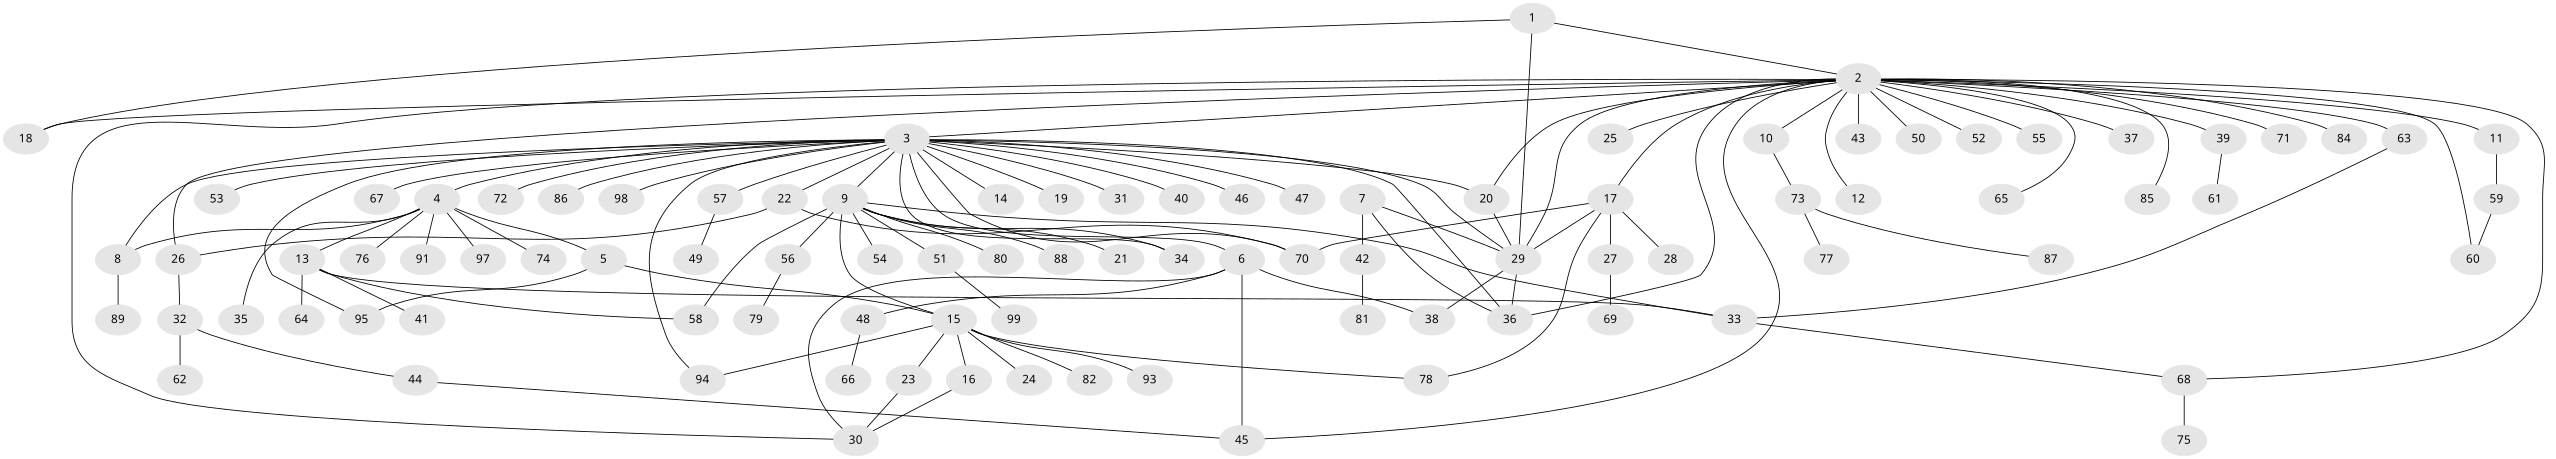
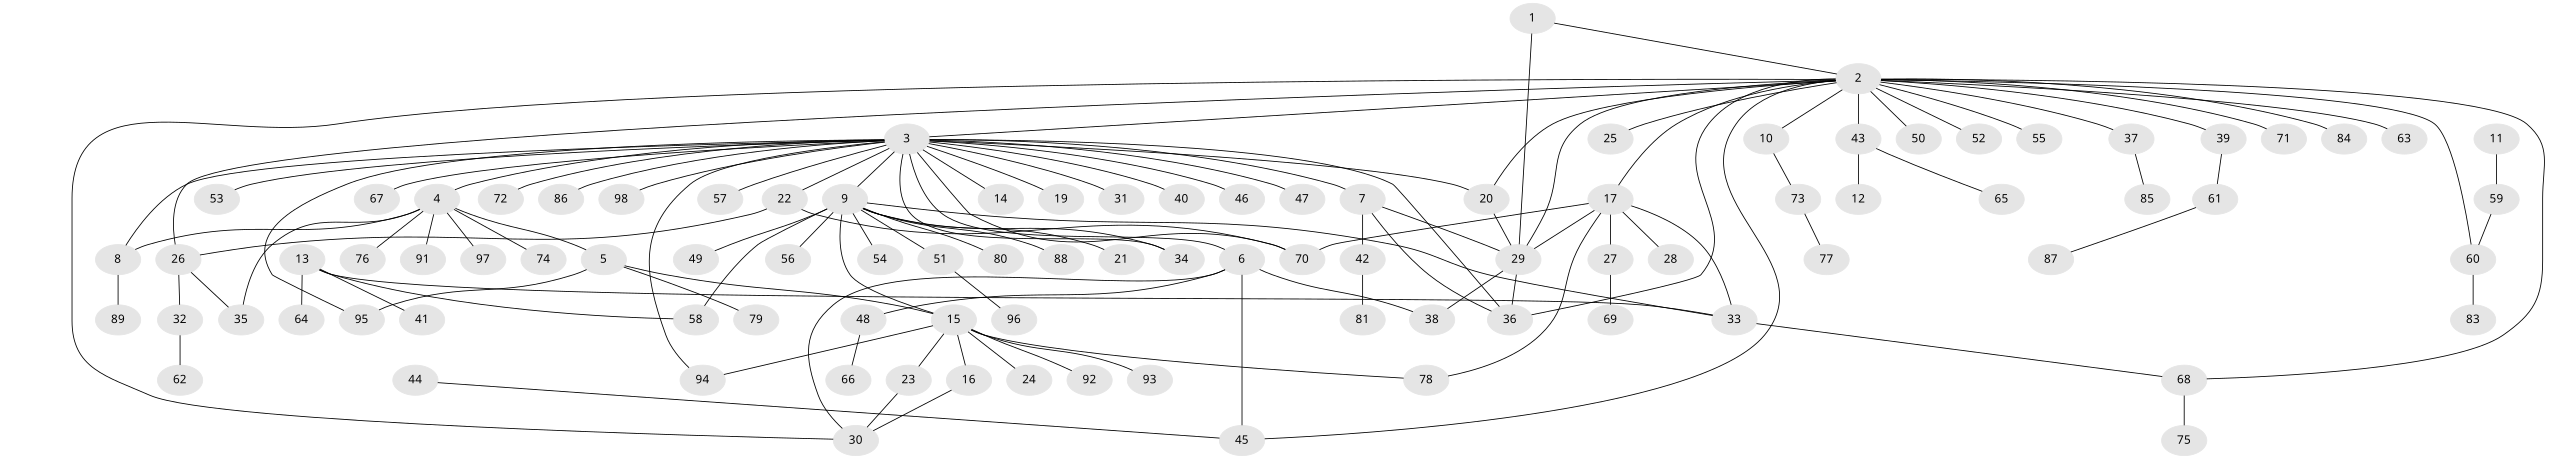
  graph {
    fontname="Noto Sans"
    node [color=gray90 fontname="Noto Sans" style=filled]
    edge [fontname="Noto Sans" weight=1.0]
    1
    2
-   18
    29
    3
    10
    11
    12
    17
    20
    25
    26
    30
    36
    37
    39
    43
    45
    50
    52
    55
    60
    63
    65
    68
    71
    84
    85
    38
    4
    6
    7
    8
    9
    14
    19
    22
    31
    34
    40
    46
    47
    53
    57
    67
    70
    72
    86
    n49 [label=98]
    94
    95
    73
    59
    33
    78
    27
    28
    35
    32
    61
+   83
    75
    5
    13
    74
    76
    91
    97
    48
    42
    89
    15
    21
    49
    51
    54
    56
    58
    80
    88
    79
    41
    64
    16
    23
    24
-   82
+   82 [label=92]
    93
    66
    81
-   96 [label=99]
+   96
    77
    69
    44
    62
    87
    1 -- 2
-   1 -- 18
    1 -- 29 [weight=4.0]
-   2 -- 18
    2 -- 29
    2 -- 3
    2 -- 10
-   2 -- 11
-   2 -- 12
+   43 -- 12
    2 -- 17
    2 -- 20
    2 -- 25
    2 -- 26
    2 -- 30
    2 -- 36
    2 -- 37
    2 -- 39
    2 -- 43
    2 -- 45
    2 -- 50
    2 -- 52
    2 -- 55
    2 -- 60
    2 -- 63
-   2 -- 65
+   43 -- 65
    2 -- 68
    2 -- 71
    2 -- 84
-   2 -- 85
+   37 -- 85
    29 -- 36
    29 -- 38
    3 -- 20
    3 -- 36
    3 -- 4
    3 -- 6
-   3 -- 29
+   3 -- 7
    3 -- 8
    3 -- 9
    3 -- 14
    3 -- 19
    3 -- 22
    3 -- 31
    3 -- 34
    3 -- 40
    3 -- 46
    3 -- 47
    3 -- 53
    3 -- 57
    3 -- 67
    3 -- 70
    3 -- 72
    3 -- 86
    3 -- n49
    3 -- 94
    3 -- 95
    10 -- 73
    11 -- 59
    17 -- 29
    17 -- 70
-   63 -- 33
+   17 -- 33
    17 -- 78
    17 -- 27
    17 -- 28
    20 -- 29
+   26 -- 35
    26 -- 32
    39 -- 61
+   60 -- 83
    68 -- 75
    4 -- 8
    4 -- 35
    4 -- 5
-   4 -- 13
    4 -- 74
    4 -- 76
    4 -- 91
    4 -- 97
    6 -- 30
    6 -- 45
    6 -- 38
    6 -- 48
    7 -- 29
    7 -- 36
    7 -- 42
    8 -- 89
    9 -- 34
    9 -- 33
    9 -- 15
    9 -- 21
-   57 -- 49
+   9 -- 49
    9 -- 51
    9 -- 54
    9 -- 56
    9 -- 58
    9 -- 80
    9 -- 88
    22 -- 26
    22 -- 70
    73 -- 77
    59 -- 60
    33 -- 68
    27 -- 69
-   32 -- 44
    32 -- 62
-   73 -- 87
+   61 -- 87
    5 -- 95
    5 -- 15
-   56 -- 79
+   5 -- 79
    13 -- 33
    13 -- 58
    13 -- 41
    13 -- 64
    48 -- 66
    42 -- 81
    15 -- 94
    15 -- 78
    15 -- 16
    15 -- 23
    15 -- 24
    15 -- 82
    15 -- 93
    51 -- 96
    16 -- 30
    23 -- 30
    44 -- 45
  }
